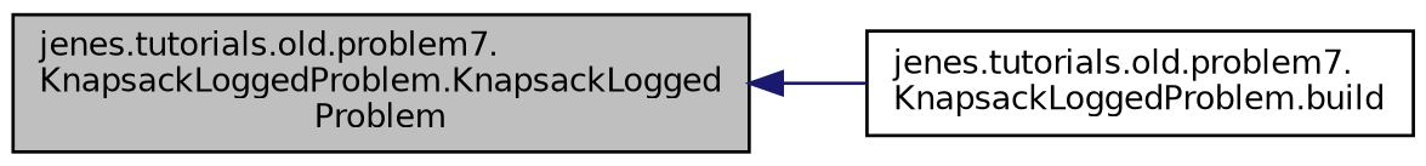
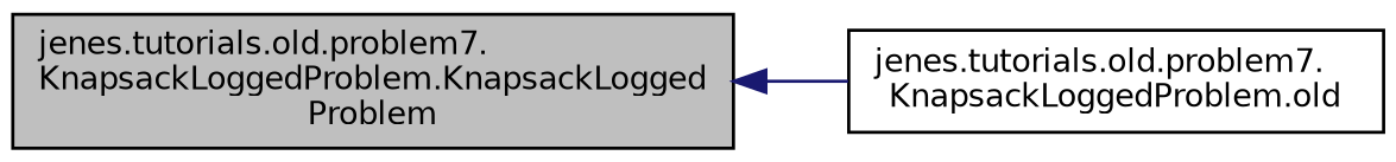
  digraph {
    rankdir=LR
    node [color=black fontname=Helvetica fontsize=10 shape=record style=filled]
    n1 [fillcolor=grey75 fontcolor=black height=0.2 label="jenes.tutorials.old.problem7.\lKnapsackLoggedProblem.KnapsackLogged\lProblem" width=0.4]
-   n2 [fillcolor=white height=0.2 label="jenes.tutorials.old.problem7.\lKnapsackLoggedProblem.build" width=0.4]
+   n2 [fillcolor=white height=0.2 label="jenes.tutorials.old.problem7.\lKnapsackLoggedProblem.old" width=0.4]
    n1 -> n2 [color=midnightblue dir=back fontname=Helvetica fontsize=10 labelfontname=Helvetica labelfontsize=10 style=solid]
  }
